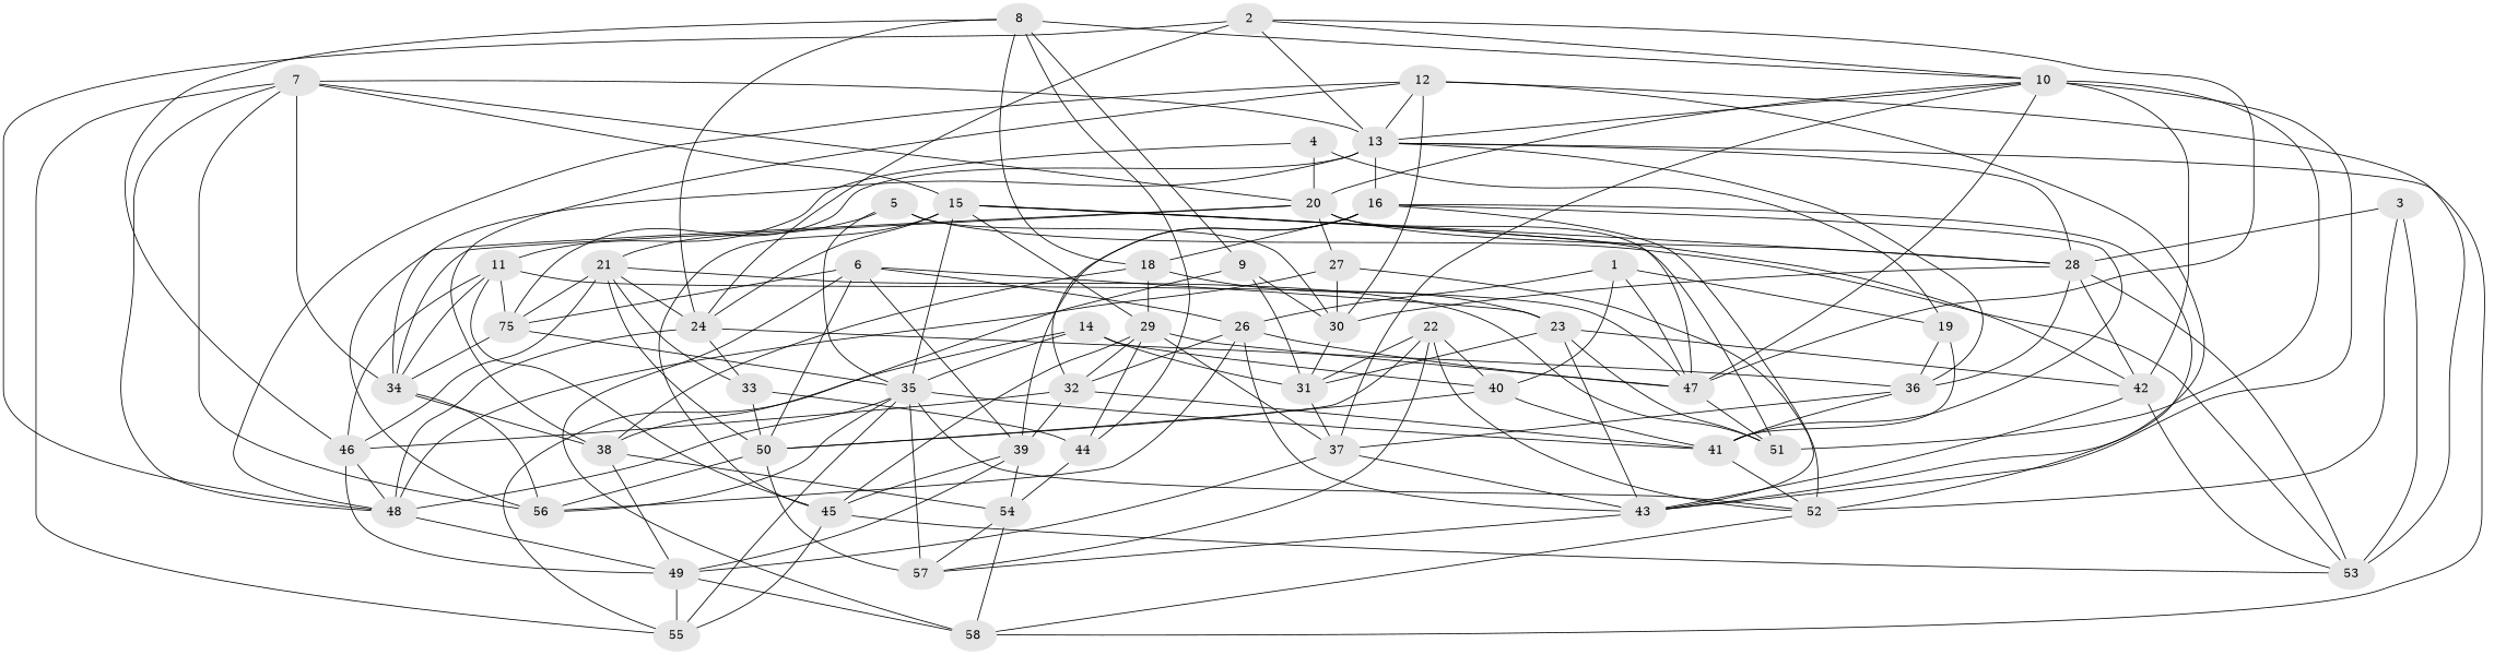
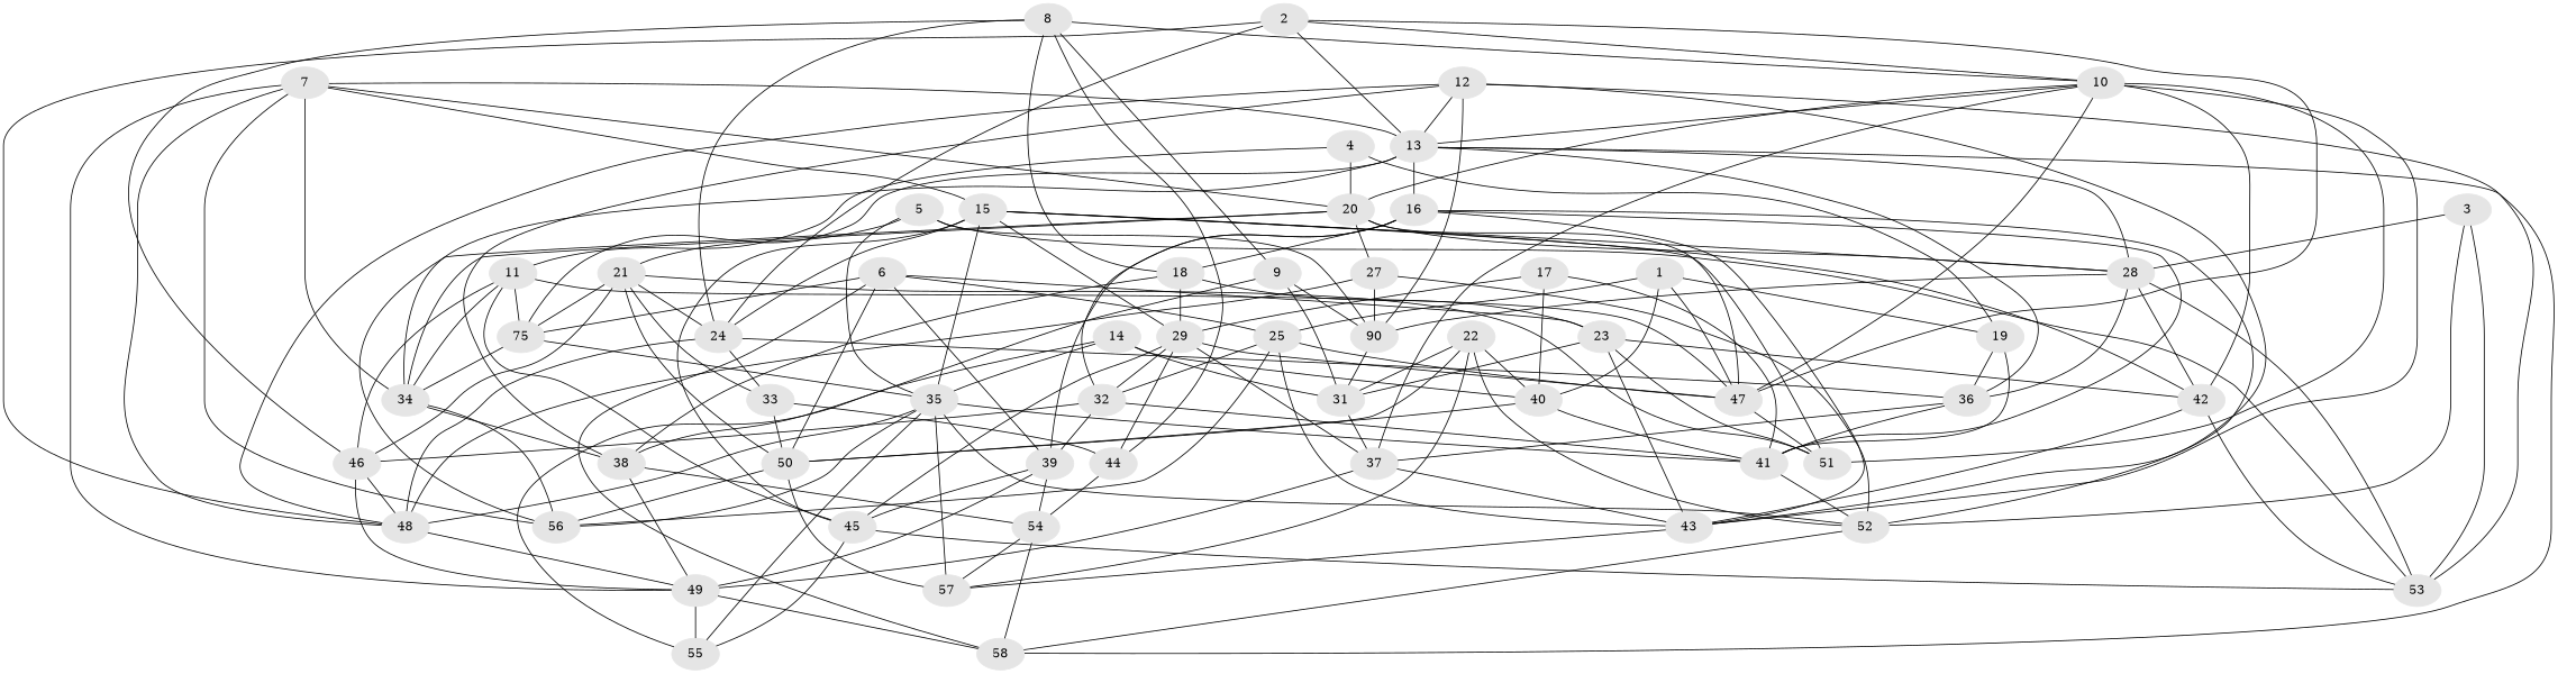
  graph {
    node [color=gray90 style=filled]
    edge [weight=1.0]
    1
    19
-   26
+   26 [label=25]
    40
    47
    36
    41
    56
    43
    32
    50
    51
    2
    10
    13
    24
    48
    20
    37
    42
    28
    n22 [label=75]
    58
    34
    16
    33
    49
    3
    52
    53
-   30
+   30 [label=90]
    4
    11
    46
    45
    27
    5
    21
    35
    31
    55
    57
    6
    23
    39
    54
    7
    15
    29
    38
    8
    9
    18
    44
    12
    14
+   17
    22
    1 -- 19
    1 -- 26
    1 -- 40
    1 -- 47
    19 -- 36
    19 -- 41 [weight=2.0]
    26 -- 47
    26 -- 56
    26 -- 43
    26 -- 32
    40 -- 41
    40 -- 50
    47 -- 51
    36 -- 41
    36 -- 37
    41 -- 52
    43 -- 57
    32 -- 41
    32 -- 46
    32 -- 39
    50 -- 56
    50 -- 57
    2 -- 47
    2 -- 10
    2 -- 13
    2 -- 24 [weight=2.0]
    2 -- 48
    10 -- 47
    10 -- 43
    10 -- 51 [weight=2.0]
    10 -- 13
    10 -- 20
    10 -- 37
    10 -- 42
    13 -- 36
    13 -- 28
    13 -- n22
    13 -- 58
    13 -- 34
    13 -- 16
    24 -- 36
    24 -- 48
    24 -- 33
    48 -- 49
    20 -- 47
    20 -- 56
    20 -- 28
    20 -- 34
    20 -- 27
    37 -- 43
    37 -- 49
    42 -- 43
    42 -- 53
    28 -- 36
    28 -- 42
    28 -- 53
    28 -- 30
    n22 -- 34
    n22 -- 35
    34 -- 56
    34 -- 38 [weight=3.0]
    16 -- 41
    16 -- 43
    16 -- 32
    16 -- 52 [weight=2.0]
    16 -- 39
    16 -- 18
    33 -- 50
    33 -- 44 [weight=2.0]
    49 -- 58 [weight=2.0]
    49 -- 55 [weight=2.0]
    3 -- 28
    3 -- 52
    3 -- 53 [weight=2.0]
    52 -- 58
    30 -- 31
    4 -- 19 [weight=2.0]
    4 -- 20
    4 -- 11
    11 -- 47
    11 -- n22
    11 -- 34
    11 -- 46
    11 -- 45
    46 -- 48
    46 -- 49
    45 -- 53
    45 -- 55
    27 -- 48
    27 -- 52
    27 -- 30
    5 -- 53
    5 -- 30
    5 -- 21
    5 -- 35
    21 -- 50
    21 -- 51
    21 -- 24
    21 -- n22
    21 -- 33 [weight=2.0]
    21 -- 46
    35 -- 41 [weight=2.0]
    35 -- 56
    35 -- 48
    35 -- 52
    35 -- 55
    35 -- 57 [weight=2.0]
    31 -- 37
    6 -- 26
    6 -- 50
    6 -- n22
    6 -- 58
    6 -- 23
    6 -- 39
    23 -- 43
    23 -- 51
    23 -- 42
    23 -- 31
    39 -- 49
    39 -- 45
    39 -- 54
    54 -- 58
    54 -- 57
    7 -- 56
    7 -- 13
    7 -- 48
    7 -- 20
    7 -- 34 [weight=2.0]
-   7 -- 55
+   7 -- 49
    7 -- 15
    15 -- 51
    15 -- 24
    15 -- 42
    15 -- 28
    15 -- 45
    15 -- 35
    15 -- 29
    29 -- 47
    29 -- 32
    29 -- 37
    29 -- 45
    29 -- 44
    38 -- 49
    38 -- 54
    8 -- 10
    8 -- 24
    8 -- 46
    8 -- 9
    8 -- 18
    8 -- 44
    9 -- 30
    9 -- 31
    9 -- 38
    18 -- 23
    18 -- 29
    18 -- 38
    44 -- 54 [weight=2.0]
    12 -- 43
    12 -- 13
    12 -- 48
    12 -- 53
    12 -- 30
    12 -- 38
    14 -- 40
    14 -- 35
    14 -- 31
    14 -- 55
+   17 -- 40
+   17 -- 41
+   17 -- 29 [weight=2.0]
    22 -- 40
    22 -- 50 [weight=2.0]
    22 -- 52
    22 -- 31
    22 -- 57
  }
